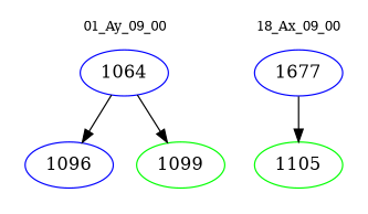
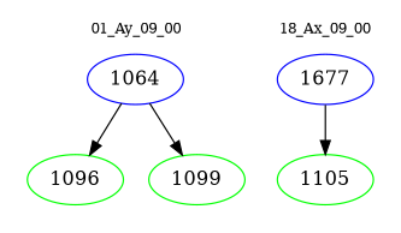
  digraph {
    node [color=blue]
    edge [color=black]
    n1 [label=1064]
-   n2 [label=1096]
+   n2 [color=green label=1096]
    n3 [color=green label=1099]
    n4 [label=1677]
    n5 [color=green label=1105]
    subgraph cluster_1 {
      color=white
      fontsize=10
      label="01_Ay_09_00"
      n1
      n2
      n3
    }
    subgraph cluster_2 {
      color=white
      fontsize=10
      label="18_Ax_09_00"
      n4
      n5
    }
    n1 -> n2
    n1 -> n3
    n4 -> n5
  }
